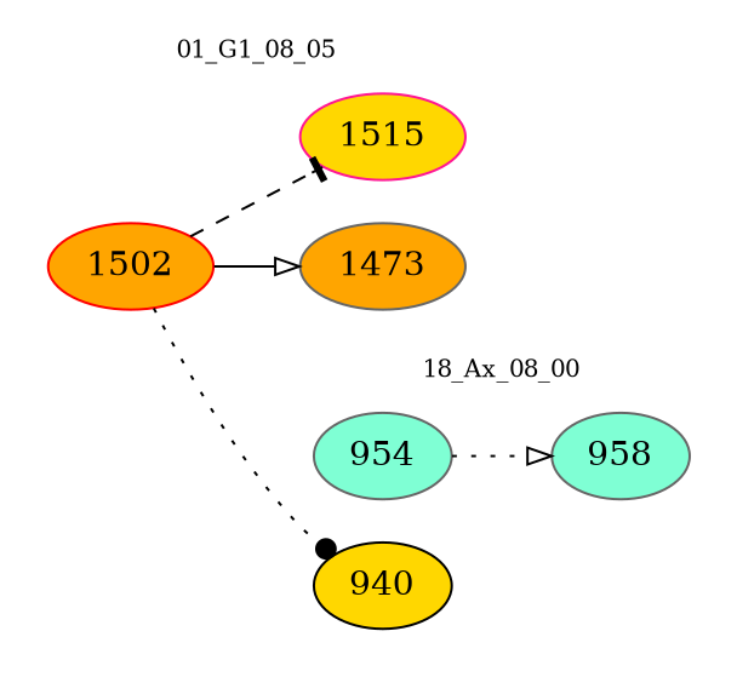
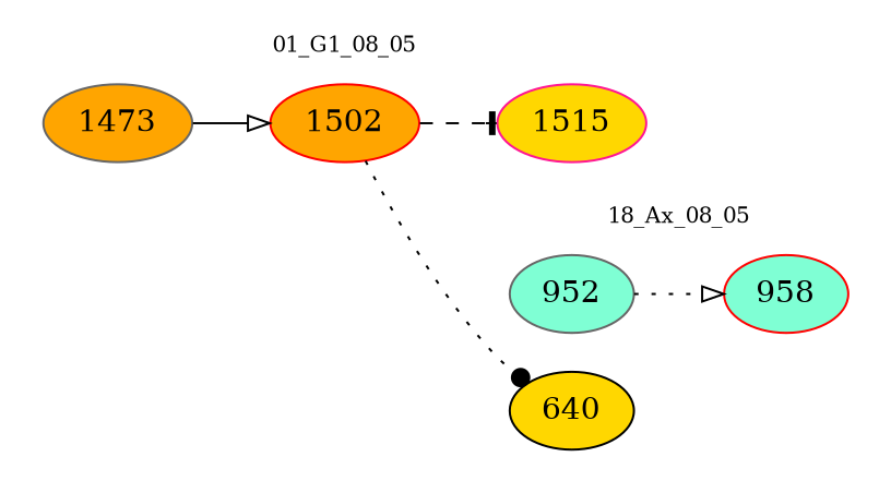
  digraph {
    fontname="DejaVu Serif"
    rankdir=LR
    node [color=gray40 fillcolor=aquamarine fontname="DejaVu Serif" style=filled]
    edge [arrowhead=onormal color=black fontname="DejaVu Serif" style=dotted]
-   n1 [label=954]
-   n2 [color=black fillcolor=gold label=940]
-   n3 [label=958]
+   n1 [label=952]
+   n2 [color=black fillcolor=gold label=640]
+   n3 [color=red label=958]
    n4 [color=red fillcolor=orange label=1502]
    n5 [fillcolor=orange label=1473]
    n6 [color=deeppink fillcolor=gold label=1515]
    subgraph cluster_1 {
      color=white
      fontsize=10
-     label="18_Ax_08_00"
+     label="18_Ax_08_05"
      n1
      n2
      n3
    }
    subgraph cluster_2 {
      color=white
      fontsize=10
      label="01_G1_08_05"
      n4
      n5
      n6
    }
    n1 -> n3
    n4 -> n2 [arrowhead=dot]
-   n4 -> n5 [style=solid]
+   n5 -> n4 [style=solid]
    n4 -> n6 [arrowhead=tee style=dashed]
  }
